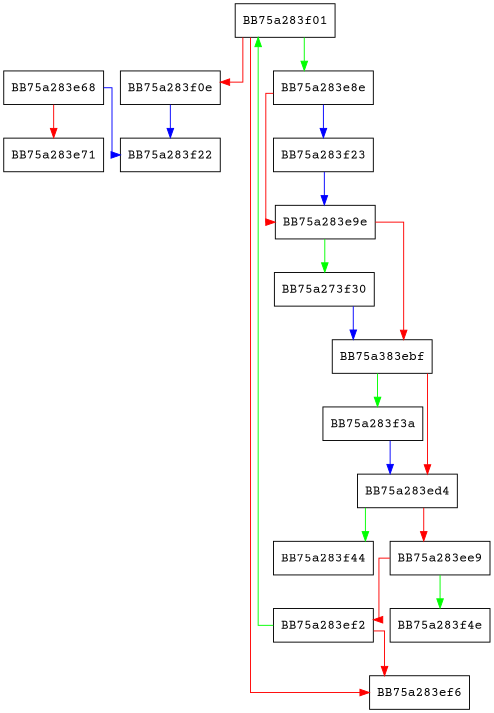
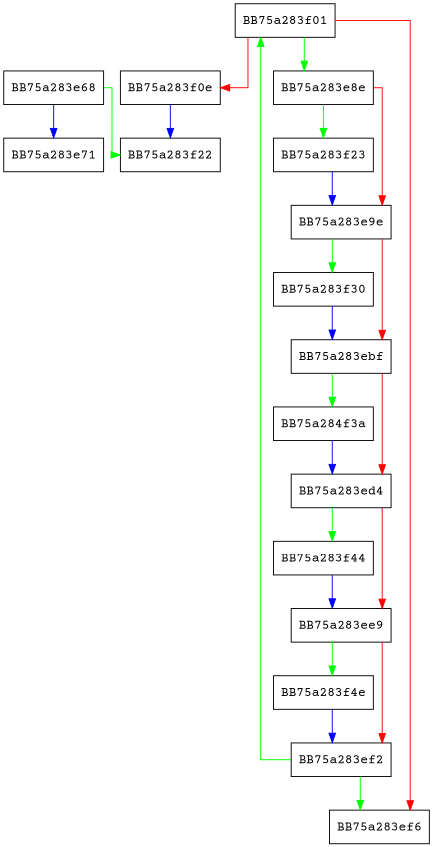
  digraph {
    fontname="Courier Prime"
    splines=ortho
    node [fontname="Courier Prime" shape=box]
    edge [color=red fontname="Courier Prime"]
    BB75a283e68
    BB75a283f22
    BB75a283e71
    BB75a283e8e
    BB75a283f23
    BB75a283e9e
-   BB75a283f30 [label=BB75a273f30]
-   BB75a283ebf [label=BB75a383ebf]
-   BB75a283f3a
+   BB75a283f30
+   BB75a283ebf
+   BB75a283f3a [label=BB75a284f3a]
    BB75a283ed4
    BB75a283f44
    BB75a283ee9
    BB75a283f4e
    BB75a283ef2
    BB75a283f01
    BB75a283ef6
    BB75a283f0e
-   BB75a283e68 -> BB75a283f22 [color=blue]
-   BB75a283e68 -> BB75a283e71
-   BB75a283e8e -> BB75a283f23 [color=blue]
+   BB75a283e68 -> BB75a283f22 [color=green]
+   BB75a283e68 -> BB75a283e71 [color=blue]
+   BB75a283e8e -> BB75a283f23 [color=green]
    BB75a283e8e -> BB75a283e9e
    BB75a283f23 -> BB75a283e9e [color=blue]
    BB75a283e9e -> BB75a283f30 [color=green]
    BB75a283e9e -> BB75a283ebf
    BB75a283f30 -> BB75a283ebf [color=blue]
    BB75a283ebf -> BB75a283f3a [color=green]
    BB75a283ebf -> BB75a283ed4
    BB75a283f3a -> BB75a283ed4 [color=blue]
    BB75a283ed4 -> BB75a283f44 [color=green]
    BB75a283ed4 -> BB75a283ee9
+   BB75a283f44 -> BB75a283ee9 [color=blue]
    BB75a283ee9 -> BB75a283f4e [color=green]
    BB75a283ee9 -> BB75a283ef2
+   BB75a283f4e -> BB75a283ef2 [color=blue]
    BB75a283ef2 -> BB75a283f01 [color=green]
-   BB75a283ef2 -> BB75a283ef6
+   BB75a283ef2 -> BB75a283ef6 [color=green]
    BB75a283f01 -> BB75a283e8e [color=green]
    BB75a283f01 -> BB75a283ef6
    BB75a283f01 -> BB75a283f0e
    BB75a283f0e -> BB75a283f22 [color=blue]
  }
